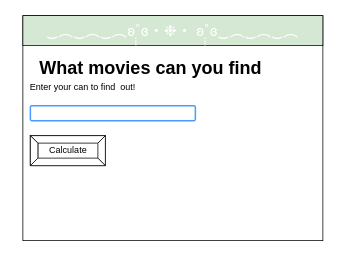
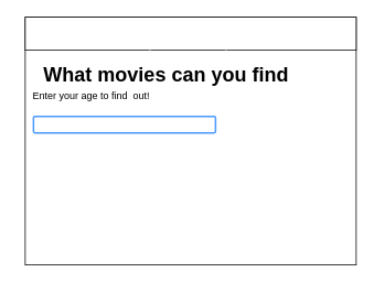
  <mxCell id="0" />
  <mxCell id="1" parent="0" />
  <mxCell id="2" value="" style="rounded=0;whiteSpace=wrap;html=1;" parent="1" vertex="1"><mxGeometry x="30" y="20" width="400" height="300" as="geometry" /></mxCell>
- <mxCell id="3" value="&lt;span style=&quot;color: rgb(255 , 255 , 255) ; font-family: &amp;#34;roboto&amp;#34; , &amp;#34;helvetica&amp;#34; , &amp;#34;arial&amp;#34; , sans-serif ; font-size: 20px ; letter-spacing: 0.4px&quot;&gt;‿︵‿︵‿︵ʚ˚̣̣̣͙ɞ・❉・ ʚ˚̣̣̣͙ɞ‿︵‿︵‿︵&lt;/span&gt;" style="rounded=0;whiteSpace=wrap;html=1;fillColor=#d5e8d4;" parent="1" vertex="1"><mxGeometry x="30" y="20" width="400" height="40" as="geometry" /></mxCell>
- <mxCell id="4" value="Calculate" style="labelPosition=center;verticalLabelPosition=middle;align=center;html=1;shape=mxgraph.basic.button;dx=10;" parent="1" vertex="1"><mxGeometry x="40" y="180" width="100" height="40" as="geometry" /></mxCell>
- <mxCell id="5" value="Enter your can to find&amp;nbsp; out!" style="text;html=1;strokeColor=none;fillColor=none;align=center;verticalAlign=middle;whiteSpace=wrap;rounded=0;labelBackgroundColor=none;" vertex="1" parent="1"><mxGeometry x="20" y="100" width="180" height="30" as="geometry" /></mxCell>
+ <mxCell id="3" value="&lt;span style=&quot;color: rgb(255 , 255 , 255) ; font-family: &amp;#34;roboto&amp;#34; , &amp;#34;helvetica&amp;#34; , &amp;#34;arial&amp;#34; , sans-serif ; font-size: 20px ; letter-spacing: 0.4px&quot;&gt;‿︵‿︵‿︵ʚ˚̣̣̣͙ɞ・❉・ ʚ˚̣̣̣͙ɞ‿︵‿︵‿︵&lt;/span&gt;" style="rounded=0;whiteSpace=wrap;html=1;" parent="1" vertex="1"><mxGeometry x="30" y="20" width="400" height="40" as="geometry" /></mxCell>
+ <mxCell id="5" value="Enter your age to find&amp;nbsp; out!" style="text;html=1;strokeColor=none;fillColor=none;align=center;verticalAlign=middle;whiteSpace=wrap;rounded=0;labelBackgroundColor=none;" vertex="1" parent="1"><mxGeometry x="20" y="100" width="180" height="30" as="geometry" /></mxCell>
  <mxCell id="6" value="What movies can you find" style="text;strokeColor=none;fillColor=none;html=1;fontSize=24;fontStyle=1;verticalAlign=middle;align=center;labelBackgroundColor=none;" vertex="1" parent="1"><mxGeometry x="150" y="70" width="100" height="40" as="geometry" /></mxCell>
  <mxCell id="7" value="" style="rounded=1;arcSize=9;align=left;spacingLeft=5;strokeColor=#4C9AFF;html=1;strokeWidth=2;fontSize=12;labelBackgroundColor=none;" vertex="1" parent="1"><mxGeometry x="40" y="140" width="220" height="20" as="geometry" /></mxCell>
